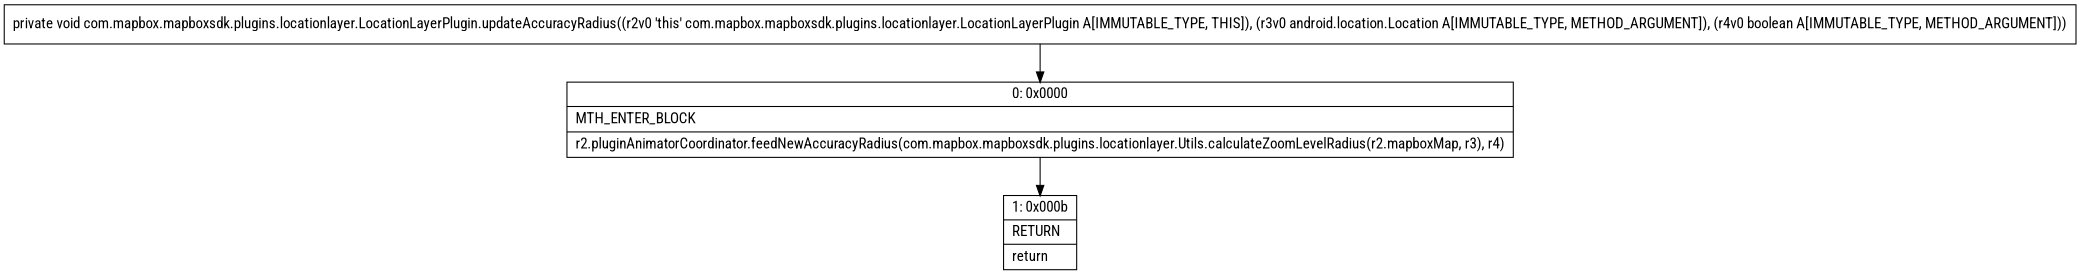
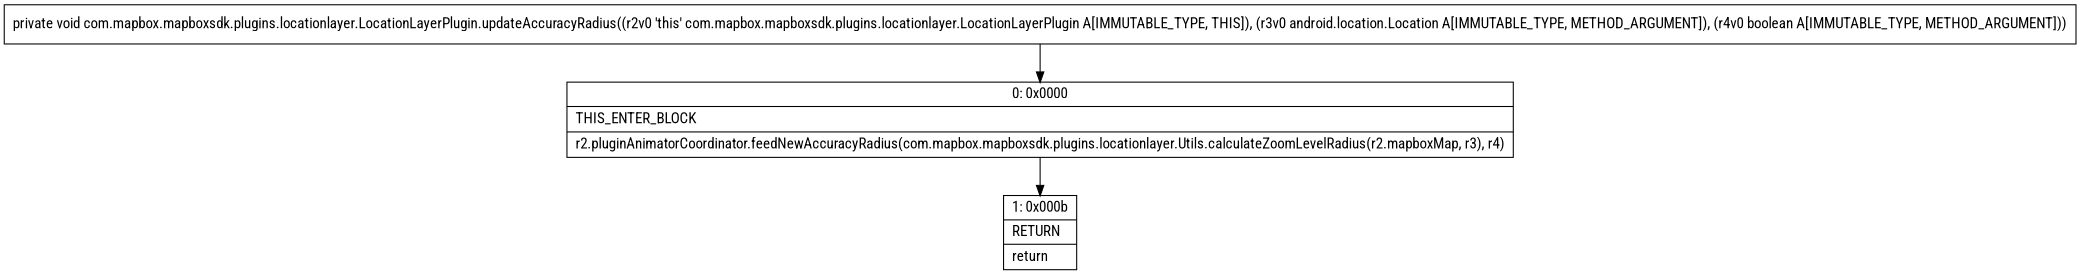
  digraph {
    fontname="Roboto Condensed"
    node [shape=record fontname="Roboto Condensed"]
    edge [fontname="Roboto Condensed"]
-   n1 [label="{0\:\ 0x0000|MTH_ENTER_BLOCK\l|r2.pluginAnimatorCoordinator.feedNewAccuracyRadius(com.mapbox.mapboxsdk.plugins.locationlayer.Utils.calculateZoomLevelRadius(r2.mapboxMap, r3), r4)\l}"]
+   n1 [label="{0\:\ 0x0000|THIS_ENTER_BLOCK\l|r2.pluginAnimatorCoordinator.feedNewAccuracyRadius(com.mapbox.mapboxsdk.plugins.locationlayer.Utils.calculateZoomLevelRadius(r2.mapboxMap, r3), r4)\l}"]
    n2 [label="{1\:\ 0x000b|RETURN\l|return\l}"]
    n3 [label="{private void com.mapbox.mapboxsdk.plugins.locationlayer.LocationLayerPlugin.updateAccuracyRadius((r2v0 'this' com.mapbox.mapboxsdk.plugins.locationlayer.LocationLayerPlugin A[IMMUTABLE_TYPE, THIS]), (r3v0 android.location.Location A[IMMUTABLE_TYPE, METHOD_ARGUMENT]), (r4v0 boolean A[IMMUTABLE_TYPE, METHOD_ARGUMENT])) }"]
    n1 -> n2
    n3 -> n1
  }
